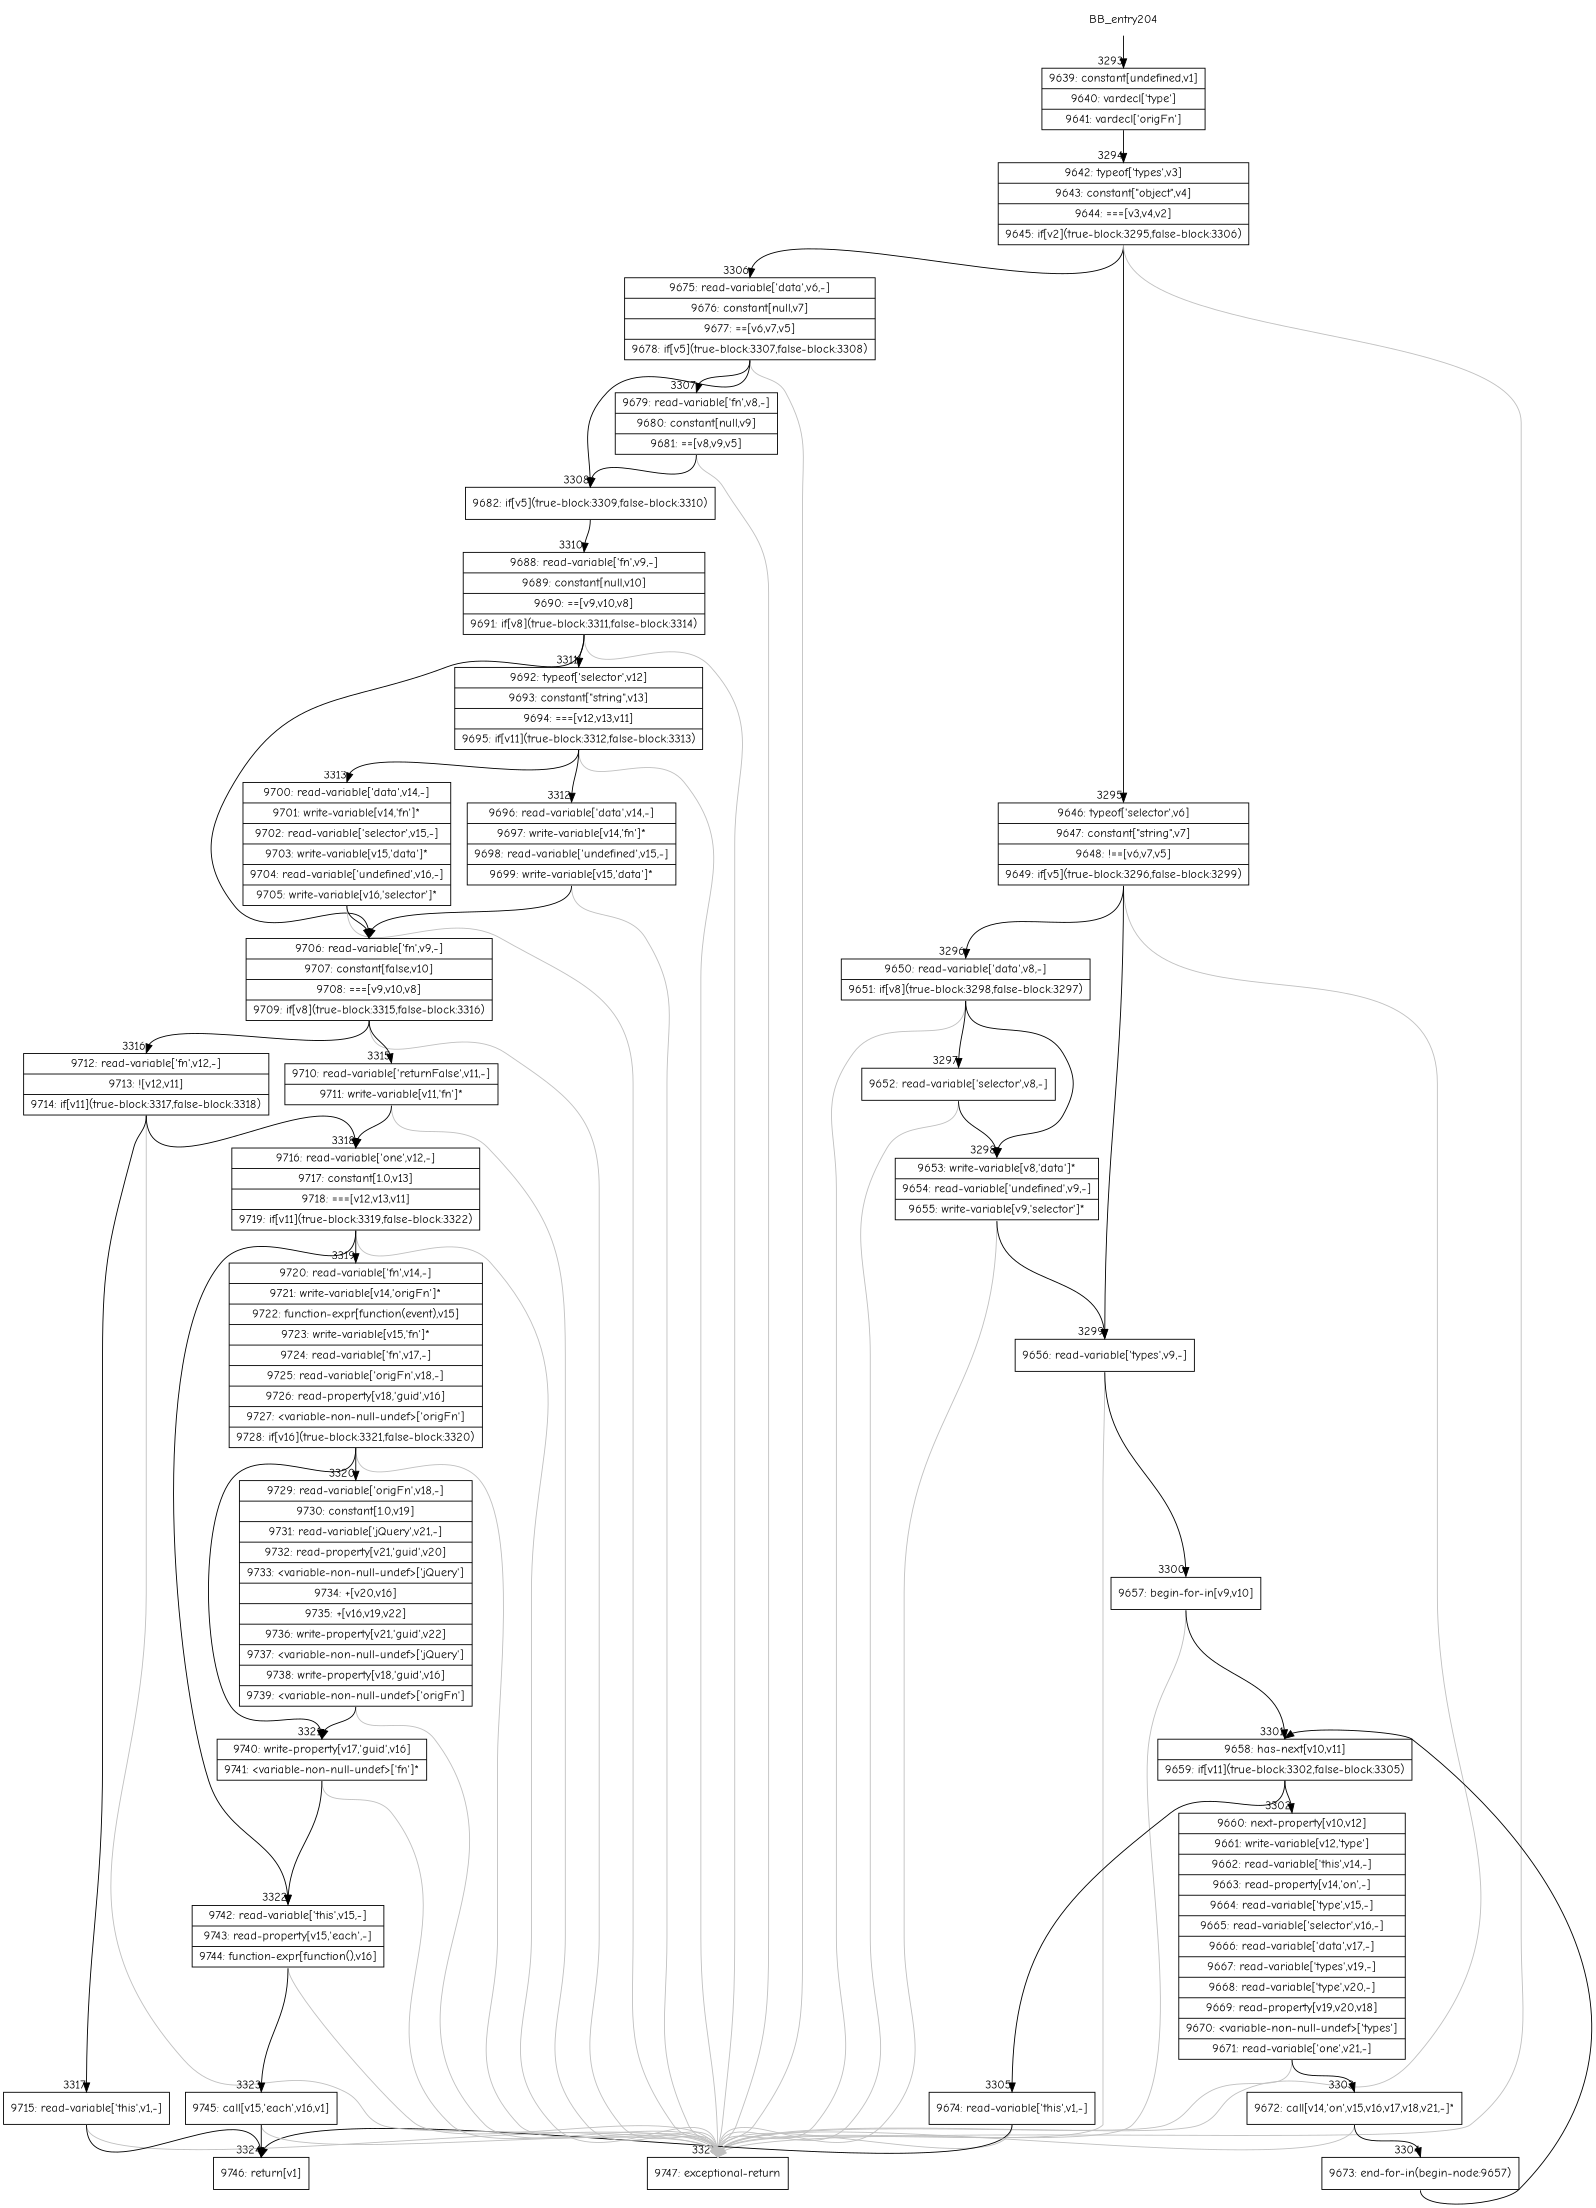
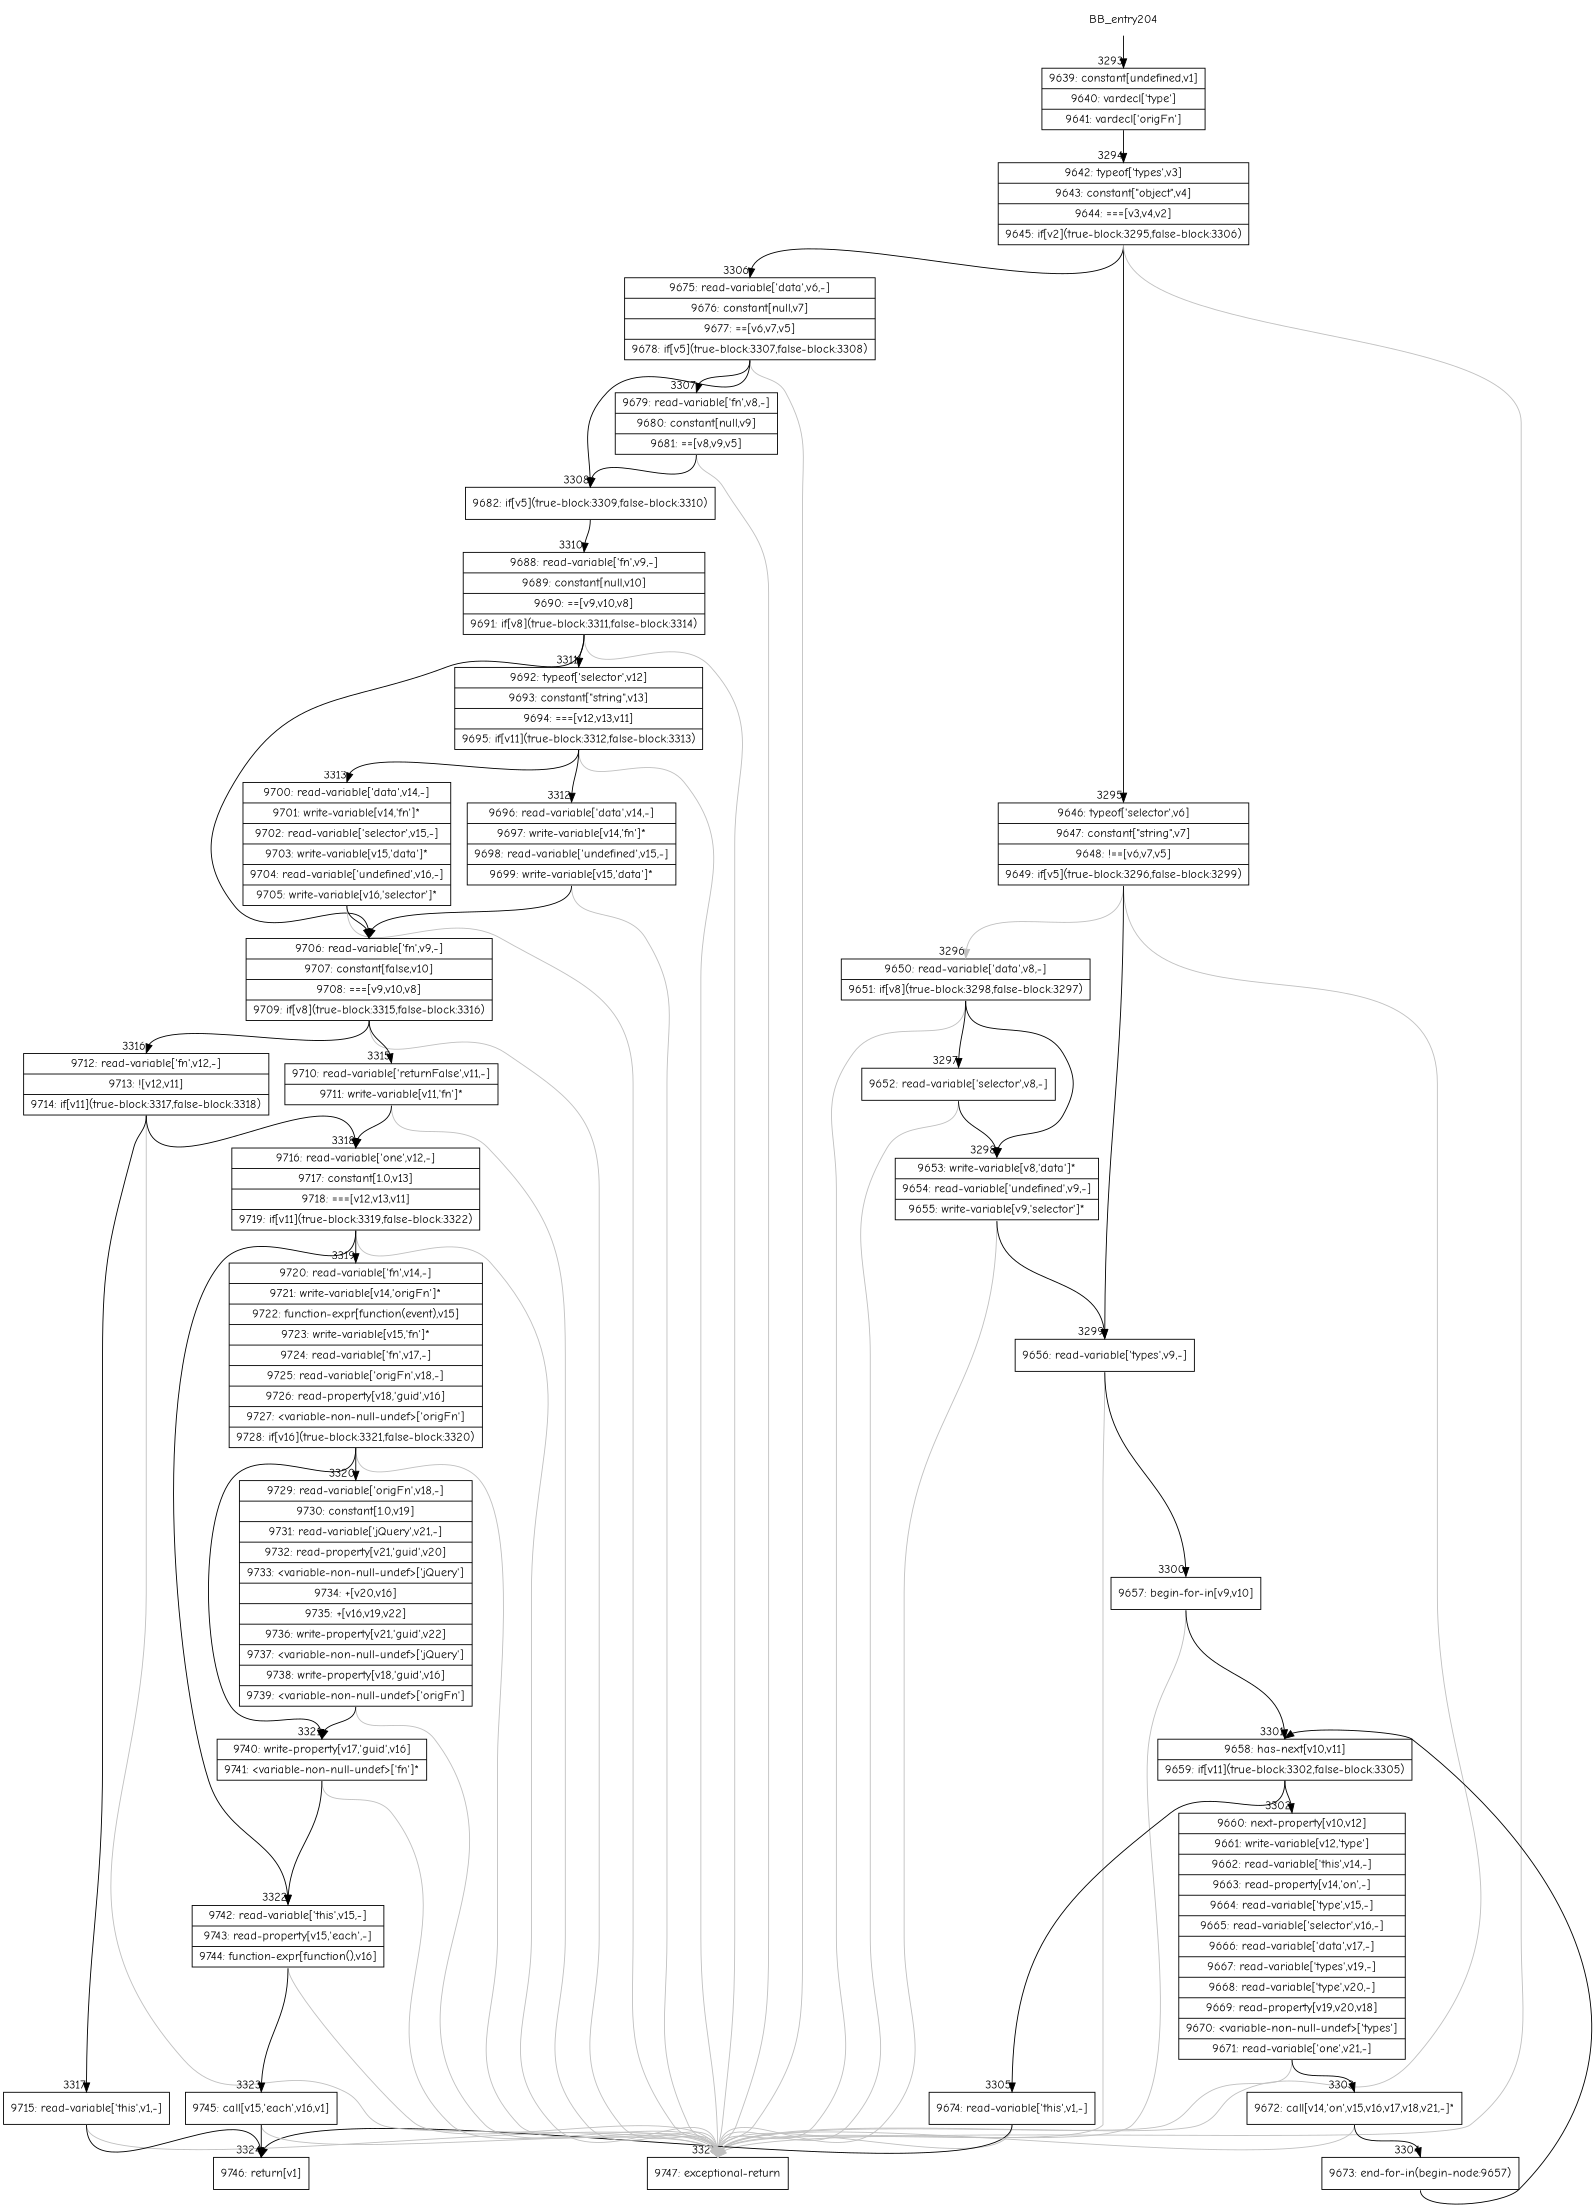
  digraph {
    fontname="Comic Neue"
    rankdir=TD
    node [fontname="Comic Neue" shape=record]
    edge [fontname="Comic Neue" headport=n tailport=s]
    n1 [label=BB_entry204 shape=none]
    n2 [label="{9639: constant[undefined,v1]|9640: vardecl['type']|9641: vardecl['origFn']}"]
    n3 [label="{9642: typeof['types',v3]|9643: constant[\"object\",v4]|9644: ===[v3,v4,v2]|9645: if[v2](true-block:3295,false-block:3306)}"]
    n4 [label="{9646: typeof['selector',v6]|9647: constant[\"string\",v7]|9648: !==[v6,v7,v5]|9649: if[v5](true-block:3296,false-block:3299)}"]
    n5 [label="{9675: read-variable['data',v6,-]|9676: constant[null,v7]|9677: ==[v6,v7,v5]|9678: if[v5](true-block:3307,false-block:3308)}"]
    n6 [label="{9747: exceptional-return}"]
    n7 [label="{9650: read-variable['data',v8,-]|9651: if[v8](true-block:3298,false-block:3297)}"]
    n8 [label="{9656: read-variable['types',v9,-]}"]
    n9 [label="{9682: if[v5](true-block:3309,false-block:3310)}"]
    n10 [label="{9679: read-variable['fn',v8,-]|9680: constant[null,v9]|9681: ==[v8,v9,v5]}"]
    n11 [label="{9653: write-variable[v8,'data']*|9654: read-variable['undefined',v9,-]|9655: write-variable[v9,'selector']*}"]
    n12 [label="{9652: read-variable['selector',v8,-]}"]
    n13 [label="{9657: begin-for-in[v9,v10]}"]
    n14 [label="{9688: read-variable['fn',v9,-]|9689: constant[null,v10]|9690: ==[v9,v10,v8]|9691: if[v8](true-block:3311,false-block:3314)}"]
    n15 [label="{9658: has-next[v10,v11]|9659: if[v11](true-block:3302,false-block:3305)}"]
    n16 [label="{9660: next-property[v10,v12]|9661: write-variable[v12,'type']|9662: read-variable['this',v14,-]|9663: read-property[v14,'on',-]|9664: read-variable['type',v15,-]|9665: read-variable['selector',v16,-]|9666: read-variable['data',v17,-]|9667: read-variable['types',v19,-]|9668: read-variable['type',v20,-]|9669: read-property[v19,v20,v18]|9670: \<variable-non-null-undef\>['types']|9671: read-variable['one',v21,-]}"]
    n17 [label="{9674: read-variable['this',v1,-]}"]
    n18 [label="{9672: call[v14,'on',v15,v16,v17,v18,v21,-]*}"]
    n19 [label="{9746: return[v1]}"]
    n20 [label="{9673: end-for-in(begin-node:9657)}"]
    n21 [label="{9706: read-variable['fn',v9,-]|9707: constant[false,v10]|9708: ===[v9,v10,v8]|9709: if[v8](true-block:3315,false-block:3316)}"]
    n22 [label="{9692: typeof['selector',v12]|9693: constant[\"string\",v13]|9694: ===[v12,v13,v11]|9695: if[v11](true-block:3312,false-block:3313)}"]
    n23 [label="{9710: read-variable['returnFalse',v11,-]|9711: write-variable[v11,'fn']*}"]
    n24 [label="{9712: read-variable['fn',v12,-]|9713: ![v12,v11]|9714: if[v11](true-block:3317,false-block:3318)}"]
    n25 [label="{9696: read-variable['data',v14,-]|9697: write-variable[v14,'fn']*|9698: read-variable['undefined',v15,-]|9699: write-variable[v15,'data']*}"]
    n26 [label="{9700: read-variable['data',v14,-]|9701: write-variable[v14,'fn']*|9702: read-variable['selector',v15,-]|9703: write-variable[v15,'data']*|9704: read-variable['undefined',v16,-]|9705: write-variable[v16,'selector']*}"]
    n27 [label="{9716: read-variable['one',v12,-]|9717: constant[1.0,v13]|9718: ===[v12,v13,v11]|9719: if[v11](true-block:3319,false-block:3322)}"]
    n28 [label="{9715: read-variable['this',v1,-]}"]
    n29 [label="{9720: read-variable['fn',v14,-]|9721: write-variable[v14,'origFn']*|9722: function-expr[function(event),v15]|9723: write-variable[v15,'fn']*|9724: read-variable['fn',v17,-]|9725: read-variable['origFn',v18,-]|9726: read-property[v18,'guid',v16]|9727: \<variable-non-null-undef\>['origFn']|9728: if[v16](true-block:3321,false-block:3320)}"]
    n30 [label="{9742: read-variable['this',v15,-]|9743: read-property[v15,'each',-]|9744: function-expr[function(),v16]}"]
    n31 [label="{9740: write-property[v17,'guid',v16]|9741: \<variable-non-null-undef\>['fn']*}"]
    n32 [label="{9729: read-variable['origFn',v18,-]|9730: constant[1.0,v19]|9731: read-variable['jQuery',v21,-]|9732: read-property[v21,'guid',v20]|9733: \<variable-non-null-undef\>['jQuery']|9734: +[v20,v16]|9735: +[v16,v19,v22]|9736: write-property[v21,'guid',v22]|9737: \<variable-non-null-undef\>['jQuery']|9738: write-property[v18,'guid',v16]|9739: \<variable-non-null-undef\>['origFn']}"]
    n33 [label="{9745: call[v15,'each',v16,v1]}"]
    n1 -> n2 [headlabel="    3293"]
    n2 -> n3 [headlabel="      3294"]
    n3 -> n4 [headlabel="      3295"]
    n3 -> n5 [headlabel="      3306"]
    n3 -> n6 [color=gray headlabel="      3325"]
    n4 -> n6 [color=gray]
-   n4 -> n7 [headlabel="      3296"]
+   n4 -> n7 [headlabel="      3296" color=gray]
    n4 -> n8 [headlabel="      3299"]
    n5 -> n6 [color=gray]
    n5 -> n9 [headlabel="      3308"]
    n5 -> n10 [headlabel="      3307"]
    n7 -> n6 [color=gray]
    n7 -> n11 [headlabel="      3298"]
    n7 -> n12 [headlabel="      3297"]
    n8 -> n6 [color=gray]
    n8 -> n13 [headlabel="      3300"]
    n9 -> n14 [headlabel="      3310"]
    n10 -> n6 [color=gray]
    n10 -> n9
    n11 -> n6 [color=gray]
    n11 -> n8
    n12 -> n6 [color=gray]
    n12 -> n11
    n13 -> n6 [color=gray]
    n13 -> n15 [headlabel="      3301"]
    n14 -> n6 [color=gray]
    n14 -> n21
    n14 -> n22 [headlabel="      3311"]
    n15 -> n16 [headlabel="      3302"]
    n15 -> n17 [headlabel="      3305"]
    n16 -> n6 [color=gray]
    n16 -> n18 [headlabel="      3303"]
    n17 -> n6 [color=gray]
    n17 -> n19 [headlabel="      3324"]
    n18 -> n6 [color=gray]
    n18 -> n20 [headlabel="      3304"]
    n20 -> n15
    n21 -> n6 [color=gray]
    n21 -> n23 [headlabel="      3315"]
    n21 -> n24 [headlabel="      3316"]
    n22 -> n6 [color=gray]
    n22 -> n25 [headlabel="      3312"]
    n22 -> n26 [headlabel="      3313"]
    n23 -> n6 [color=gray]
    n23 -> n27 [headlabel="      3318"]
    n24 -> n6 [color=gray]
    n24 -> n27
    n24 -> n28 [headlabel="      3317"]
    n25 -> n6 [color=gray]
    n25 -> n21
    n26 -> n6 [color=gray]
    n26 -> n21
    n27 -> n6 [color=gray]
    n27 -> n29 [headlabel="      3319"]
    n27 -> n30 [headlabel="      3322"]
    n28 -> n6 [color=gray]
    n28 -> n19
    n29 -> n6 [color=gray]
    n29 -> n31 [headlabel="      3321"]
    n29 -> n32 [headlabel="      3320"]
    n30 -> n6 [color=gray]
    n30 -> n33 [headlabel="      3323"]
    n31 -> n6 [color=gray]
    n31 -> n30
    n32 -> n6 [color=gray]
    n32 -> n31
    n33 -> n6 [color=gray]
    n33 -> n19
  }
